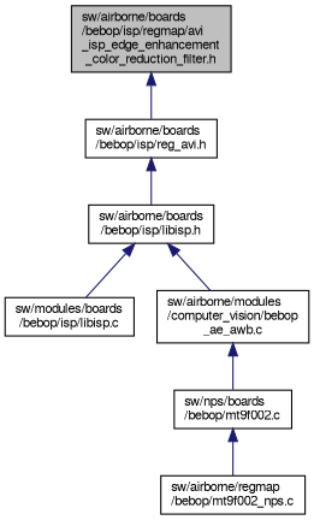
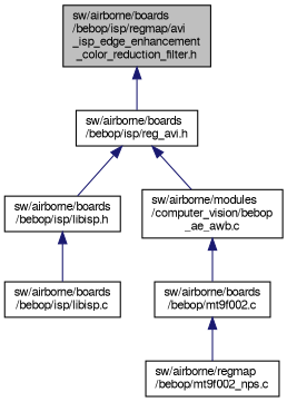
  digraph {
    node [color=black fillcolor=white fontname=FreeSans fontsize=10 shape=record style=filled]
    edge [color=midnightblue dir=back fontname=FreeSans fontsize=10 labelfontname=FreeSans labelfontsize=10 style=solid]
    n1 [fillcolor=grey75 fontcolor=black height=0.2 label="sw/airborne/boards\l/bebop/isp/regmap/avi\l_isp_edge_enhancement\l_color_reduction_filter.h" width=0.4]
    n2 [height=0.2 label="sw/airborne/boards\l/bebop/isp/reg_avi.h" width=0.4]
    n3 [height=0.2 label="sw/airborne/boards\l/bebop/isp/libisp.h" width=0.4]
-   n4 [height=0.2 label="sw/modules/boards\l/bebop/isp/libisp.c" width=0.4]
+   n4 [height=0.2 label="sw/airborne/boards\l/bebop/isp/libisp.c" width=0.4]
    n5 [height=0.2 label="sw/airborne/modules\l/computer_vision/bebop\l_ae_awb.c" width=0.4]
-   n6 [height=0.2 label="sw/nps/boards\l/bebop/mt9f002.c" width=0.4]
+   n6 [height=0.2 label="sw/airborne/boards\l/bebop/mt9f002.c" width=0.4]
    n7 [height=0.2 label="sw/airborne/regmap\l/bebop/mt9f002_nps.c" width=0.4]
    n1 -> n2
    n2 -> n3
    n3 -> n4
-   n3 -> n5
+   n2 -> n5
    n5 -> n6
    n6 -> n7
  }
